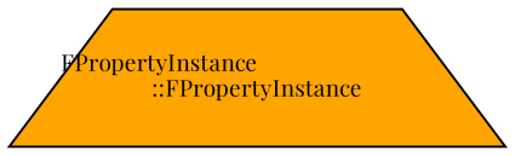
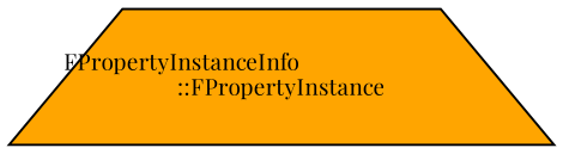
  digraph {
    rankdir=LR
    fontname="Playfair Display"
-   n1 [color=black fillcolor=orange fontname="Playfair Display" fontsize=10 height=0.2 label="FPropertyInstance\l::FPropertyInstance" shape=trapezium style=filled width=0.4]
+   n1 [color=black fillcolor=orange fontname="Playfair Display" fontsize=10 height=0.2 label="FPropertyInstanceInfo\l::FPropertyInstance" shape=trapezium style=filled width=0.4]
  }
